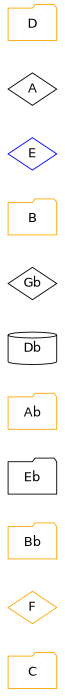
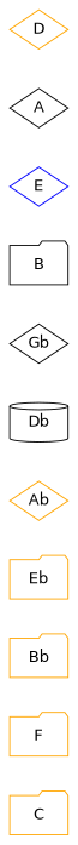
  graph {
    fontname="DejaVu Sans"
    mindist=.1
    node [color=orange fontname="DejaVu Sans" margin=0 shape=diamond]
    edge [fontname="DejaVu Sans" style=invis]
    E [color=blue]
-   B [shape=folder]
+   B [shape=folder color=""]
    Gb [color=""]
    Db [shape=cylinder color=""]
-   Ab [shape=folder]
-   Eb [color=black shape=folder]
+   Ab
+   Eb [shape=folder]
    Bb [shape=folder]
-   F
+   F [shape=folder]
    C [shape=folder]
-   D [shape=folder]
+   D
    A [color=""]
    subgraph sub_1 {
      E
      B
      Gb
      Db
      Ab
      Eb
      Bb
      F
      C
      D
      A
    }
    E -- B
    B -- Gb
    Gb -- Db
    Db -- Ab
    Ab -- Eb
    Eb -- Bb
    Bb -- F
    F -- C
    D -- A
    A -- E
  }
